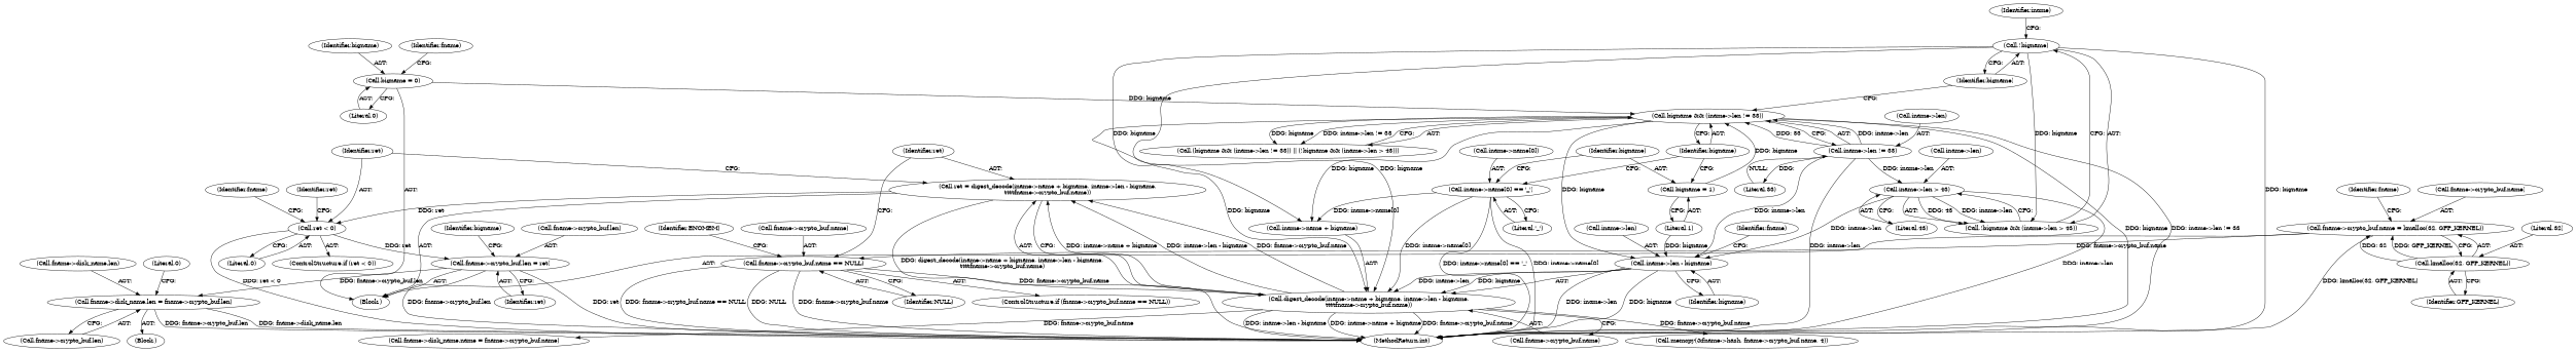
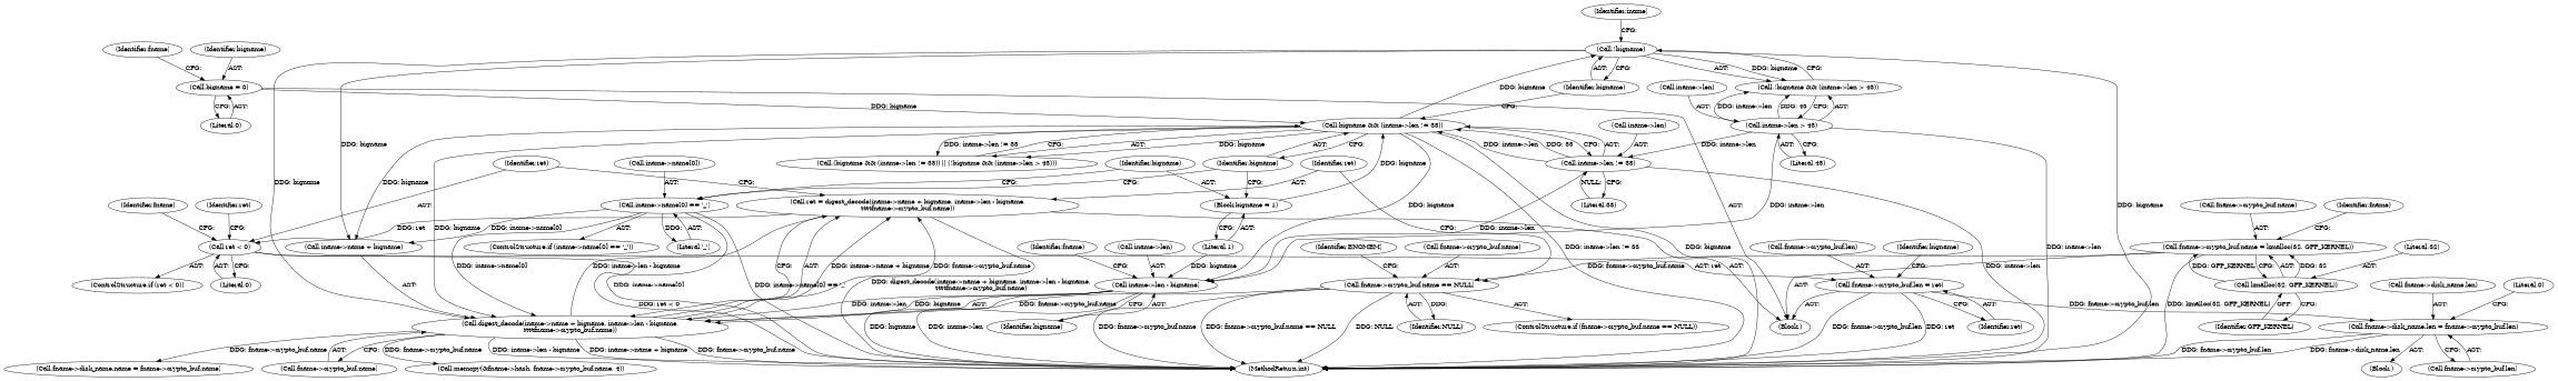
  digraph {
    n1 [label="(Call,fname->disk_name.len = fname->crypto_buf.len)"]
    n2 [label="(Block,)"]
    n3 [label="(Call,fname->crypto_buf.len)"]
    n4 [label="(MethodReturn,int)"]
    n5 [label="(Call,fname->crypto_buf.len = ret)"]
    n6 [label="(Identifier,ret)"]
    n7 [label="(Block,)"]
    n8 [label="(Call,ret < 0)"]
    n9 [label="(Literal,0)"]
    n10 [label="(ControlStructure,if (ret < 0))"]
    n11 [label="(Call,ret = digest_decode(iname->name + bigname, iname->len - bigname,\n\t\t\t\tfname->crypto_buf.name))"]
    n12 [label="(Call,digest_decode(iname->name + bigname, iname->len - bigname,\n\t\t\t\tfname->crypto_buf.name))"]
    n13 [label="(Call,fname->crypto_buf.name)"]
    n14 [label="(Call,memcpy(&fname->hash, fname->crypto_buf.name, 4))"]
    n15 [label="(Call,fname->disk_name.name = fname->crypto_buf.name)"]
    n16 [label="(Call,iname->name[0] == '_')"]
    n17 [label="(Literal,'_')"]
    n18 [label="(Call,iname->name + bigname)"]
+   n19 [label="(ControlStructure,if (iname->name[0] == '_'))"]
    n20 [label="(Call,!bigname)"]
    n21 [label="(Identifier,bigname)"]
    n22 [label="(Call,!bigname && (iname->len > 43))"]
    n23 [label="(Call,iname->len - bigname)"]
    n24 [label="(Identifier,bigname)"]
    n25 [label="(Call,bigname && (iname->len != 33))"]
    n26 [label="(Call,iname->len > 43)"]
    n27 [label="(Call,iname->len != 33)"]
    n28 [label="(Identifier,bigname)"]
    n29 [label="(Call,(bigname && (iname->len != 33)) || (!bigname && (iname->len > 43)))"]
    n30 [label="(Literal,33)"]
-   n31 [label="(Call,bigname = 1)"]
+   n31 [label="(Block,bigname = 1)"]
    n32 [label="(Literal,1)"]
    n33 [label="(Call,bigname = 0)"]
    n34 [label="(Literal,0)"]
    n35 [label="(Literal,43)"]
    n36 [label="(Call,fname->crypto_buf.name == NULL)"]
    n37 [label="(ControlStructure,if (fname->crypto_buf.name == NULL))"]
    n38 [label="(Identifier,NULL)"]
    n39 [label="(Call,fname->crypto_buf.name = kmalloc(32, GFP_KERNEL))"]
    n40 [label="(Call,kmalloc(32, GFP_KERNEL))"]
    n41 [label="(Identifier,GFP_KERNEL)"]
    n42 [label="(Call,iname->len)"]
    n43 [label="(Identifier,fname)"]
    n44 [label="(Call,fname->crypto_buf.name)"]
    n45 [label="(Identifier,ret)"]
    n46 [label="(Literal,32)"]
    n47 [label="(Identifier,fname)"]
    n48 [label="(Identifier,ret)"]
    n49 [label="(Identifier,bigname)"]
    n50 [label="(Identifier,bigname)"]
    n51 [label="(Identifier,bigname)"]
    n52 [label="(Call,iname->len)"]
    n53 [label="(Call,iname->name[0])"]
    n54 [label="(Call,fname->disk_name.len)"]
    n55 [label="(Call,fname->crypto_buf.len)"]
    n56 [label="(Call,iname->len)"]
    n57 [label="(Identifier,ENOMEM)"]
    n58 [label="(Identifier,fname)"]
    n59 [label="(Identifier,ret)"]
    n60 [label="(Identifier,fname)"]
    n61 [label="(Identifier,iname)"]
    n62 [label="(Call,fname->crypto_buf.name)"]
    n63 [label="(Literal,0)"]
    n1 -> n2 [label="AST: "]
    n1 -> n3 [label="CFG: "]
    n1 -> n4 [label="DDG: fname->disk_name.len"]
    n1 -> n4 [label="DDG: fname->crypto_buf.len"]
    n3 -> n1 [label="AST: "]
    n5 -> n1 [label="DDG: fname->crypto_buf.len"]
    n5 -> n4 [label="DDG: fname->crypto_buf.len"]
    n5 -> n4 [label="DDG: ret"]
    n5 -> n6 [label="CFG: "]
    n5 -> n7 [label="AST: "]
    n6 -> n5 [label="AST: "]
    n8 -> n4 [label="DDG: ret < 0"]
-   n8 -> n5 [label="DDG: ret"]
+   n8 -> n5 [label="AST: ret"]
    n8 -> n9 [label="CFG: "]
    n8 -> n10 [label="AST: "]
    n9 -> n8 [label="AST: "]
    n11 -> n4 [label="DDG: digest_decode(iname->name + bigname, iname->len - bigname,\n\t\t\t\tfname->crypto_buf.name)"]
    n11 -> n7 [label="AST: "]
    n11 -> n8 [label="DDG: ret"]
    n11 -> n12 [label="CFG: "]
    n12 -> n4 [label="DDG: iname->name + bigname"]
    n12 -> n4 [label="DDG: fname->crypto_buf.name"]
    n12 -> n4 [label="DDG: iname->len - bigname"]
    n12 -> n11 [label="AST: "]
    n12 -> n11 [label="DDG: iname->name + bigname"]
    n12 -> n11 [label="DDG: iname->len - bigname"]
    n12 -> n11 [label="DDG: fname->crypto_buf.name"]
    n12 -> n13 [label="CFG: "]
    n12 -> n14 [label="DDG: fname->crypto_buf.name"]
    n12 -> n15 [label="DDG: fname->crypto_buf.name"]
    n13 -> n12 [label="AST: "]
    n16 -> n4 [label="DDG: iname->name[0]"]
    n16 -> n4 [label="DDG: iname->name[0] == '_'"]
    n16 -> n12 [label="DDG: iname->name[0]"]
-   n16 -> n17 [label="CFG: "]
+   n16 -> n17 [label="DDG: "]
    n16 -> n18 [label="DDG: iname->name[0]"]
+   n16 -> n19 [label="AST: "]
    n17 -> n16 [label="AST: "]
    n18 -> n12 [label="AST: "]
    n20 -> n4 [label="DDG: bigname"]
    n20 -> n12 [label="DDG: bigname"]
    n20 -> n18 [label="DDG: bigname"]
    n20 -> n21 [label="CFG: "]
    n20 -> n22 [label="AST: "]
    n20 -> n22 [label="DDG: bigname"]
    n21 -> n20 [label="AST: "]
    n21 -> n25 [label="CFG: "]
    n22 -> n20 [label="CFG: "]
    n22 -> n26 [label="CFG: "]
    n23 -> n4 [label="DDG: iname->len"]
    n23 -> n4 [label="DDG: bigname"]
    n23 -> n12 [label="AST: "]
    n23 -> n12 [label="DDG: iname->len"]
    n23 -> n12 [label="DDG: bigname"]
    n23 -> n24 [label="CFG: "]
    n24 -> n23 [label="AST: "]
    n25 -> n4 [label="DDG: bigname"]
    n25 -> n4 [label="DDG: iname->len != 33"]
    n25 -> n12 [label="DDG: bigname"]
    n25 -> n18 [label="DDG: bigname"]
+   n25 -> n20 [label="DDG: bigname"]
    n25 -> n23 [label="DDG: bigname"]
    n25 -> n27 [label="CFG: "]
    n25 -> n28 [label="CFG: "]
    n25 -> n29 [label="AST: "]
    n25 -> n29 [label="DDG: bigname"]
    n25 -> n29 [label="DDG: iname->len != 33"]
    n26 -> n4 [label="DDG: iname->len"]
    n26 -> n22 [label="AST: "]
    n26 -> n22 [label="DDG: iname->len"]
    n26 -> n22 [label="DDG: 43"]
    n26 -> n23 [label="DDG: iname->len"]
    n26 -> n35 [label="CFG: "]
    n27 -> n4 [label="DDG: iname->len"]
    n27 -> n23 [label="DDG: iname->len"]
    n27 -> n25 [label="AST: "]
    n27 -> n25 [label="DDG: iname->len"]
    n27 -> n25 [label="DDG: 33"]
-   n27 -> n26 [label="DDG: iname->len"]
-   n27 -> n30 [label="DDG: "]
+   n26 -> n27 [label="DDG: iname->len"]
+   n27 -> n30 [label="CFG: "]
    n28 -> n16 [label="CFG: "]
    n28 -> n25 [label="AST: "]
    n28 -> n31 [label="CFG: "]
    n29 -> n25 [label="CFG: "]
    n30 -> n27 [label="NULL: "]
    n31 -> n25 [label="DDG: bigname"]
    n31 -> n32 [label="CFG: "]
    n32 -> n23 [label="DDG: bigname"]
    n32 -> n31 [label="AST: "]
    n33 -> n7 [label="AST: "]
    n33 -> n25 [label="DDG: bigname"]
    n33 -> n34 [label="CFG: "]
    n34 -> n33 [label="AST: "]
    n35 -> n26 [label="AST: "]
    n36 -> n4 [label="DDG: NULL"]
    n36 -> n4 [label="DDG: fname->crypto_buf.name"]
    n36 -> n4 [label="DDG: fname->crypto_buf.name == NULL"]
    n36 -> n12 [label="DDG: fname->crypto_buf.name"]
    n36 -> n37 [label="AST: "]
-   n36 -> n38 [label="CFG: "]
+   n36 -> n38 [label="DDG: "]
    n38 -> n36 [label="AST: "]
    n39 -> n4 [label="DDG: kmalloc(32, GFP_KERNEL)"]
    n39 -> n7 [label="AST: "]
    n39 -> n36 [label="DDG: fname->crypto_buf.name"]
    n39 -> n40 [label="CFG: "]
    n40 -> n39 [label="AST: "]
    n40 -> n39 [label="DDG: 32"]
    n40 -> n39 [label="DDG: GFP_KERNEL"]
    n40 -> n41 [label="CFG: "]
-   n41 -> n40 [label="AST: "]
+   n41 -> n40 [label="GFP: "]
    n42 -> n27 [label="AST: "]
    n43 -> n23 [label="CFG: "]
    n44 -> n36 [label="AST: "]
    n45 -> n11 [label="AST: "]
    n45 -> n36 [label="CFG: "]
    n46 -> n40 [label="AST: "]
    n47 -> n8 [label="CFG: "]
    n48 -> n8 [label="AST: "]
    n48 -> n11 [label="CFG: "]
    n49 -> n33 [label="AST: "]
    n50 -> n5 [label="CFG: "]
    n51 -> n16 [label="CFG: "]
    n51 -> n31 [label="AST: "]
    n52 -> n26 [label="AST: "]
    n53 -> n16 [label="AST: "]
    n54 -> n1 [label="AST: "]
    n55 -> n5 [label="AST: "]
    n56 -> n23 [label="AST: "]
    n57 -> n36 [label="CFG: "]
    n58 -> n39 [label="CFG: "]
    n59 -> n8 [label="CFG: "]
    n60 -> n33 [label="CFG: "]
    n61 -> n20 [label="CFG: "]
    n62 -> n39 [label="AST: "]
    n63 -> n1 [label="CFG: "]
  }
